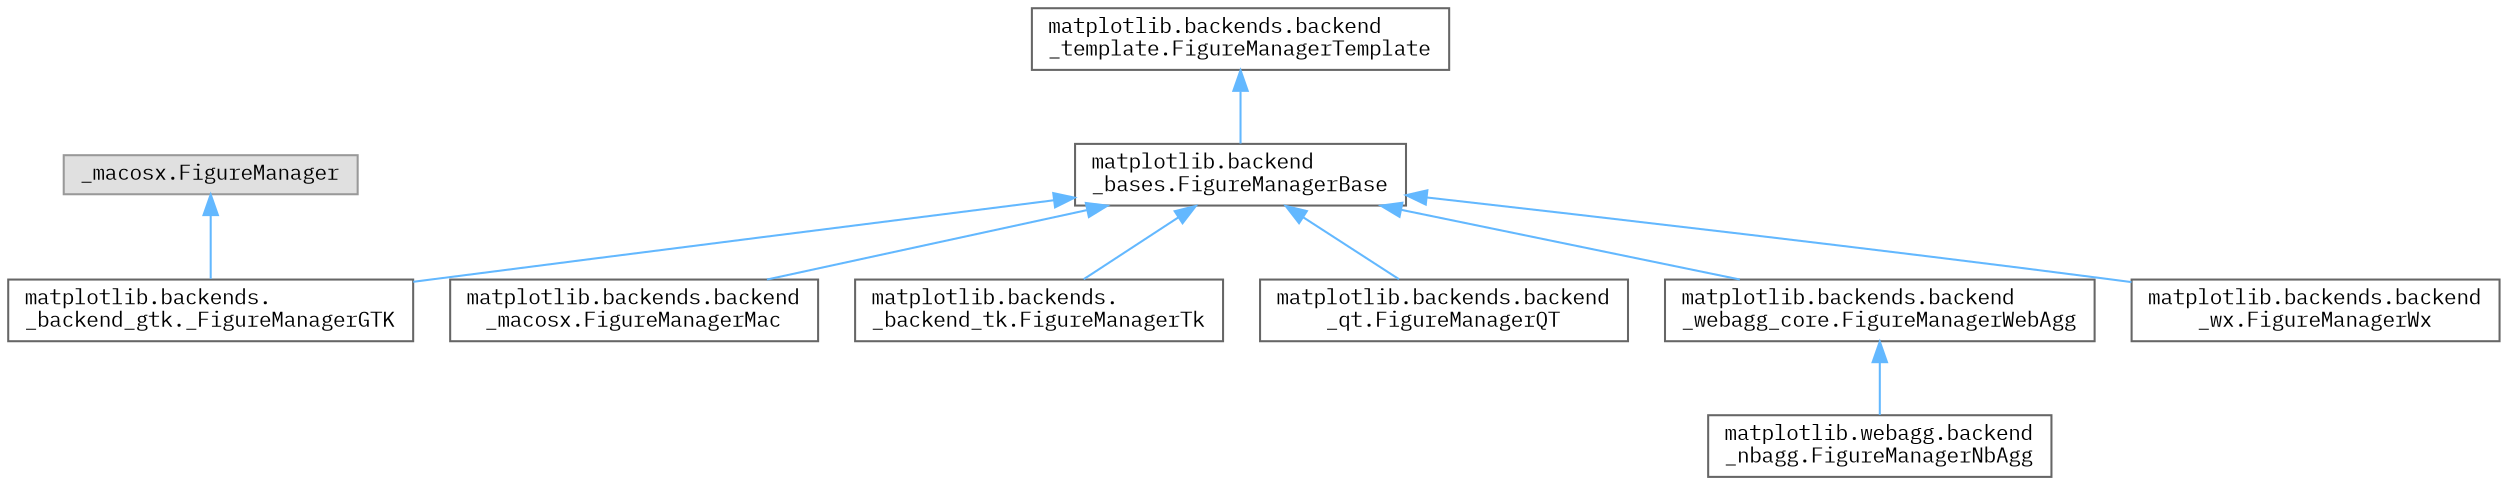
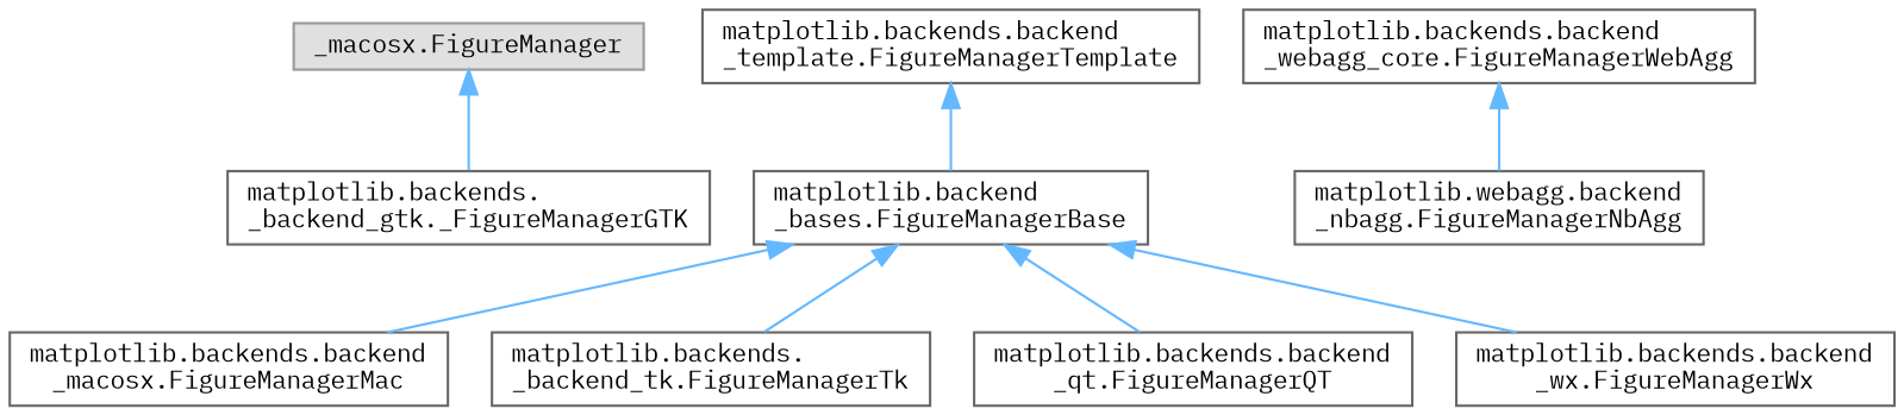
  digraph {
    fontname="IBM Plex Mono"
    rankdir=TB
    node [color=grey40 fillcolor=white fontname="IBM Plex Mono" fontsize=10 shape=box style=filled]
    edge [color=steelblue1 dir=back fontname="IBM Plex Mono" fontsize=10 labelfontname=Helvetica labelfontsize=10 style=solid]
    n1 [color=grey60 fillcolor="#E0E0E0" height=0.2 label="_macosx.FigureManager" width=0.4]
    n2 [height=0.2 label="matplotlib.backends.\l_backend_gtk._FigureManagerGTK" width=0.4]
    n3 [height=0.2 label="matplotlib.backends.backend\l_macosx.FigureManagerMac" width=0.4]
    n4 [height=0.2 label="matplotlib.backend\l_bases.FigureManagerBase" width=0.4]
    n5 [height=0.2 label="matplotlib.backends.\l_backend_tk.FigureManagerTk" width=0.4]
    n6 [height=0.2 label="matplotlib.backends.backend\l_qt.FigureManagerQT" width=0.4]
    n7 [height=0.2 label="matplotlib.backends.backend\l_webagg_core.FigureManagerWebAgg" width=0.4]
    n8 [height=0.2 label="matplotlib.backends.backend\l_wx.FigureManagerWx" width=0.4]
    n9 [height=0.2 label="matplotlib.backends.backend\l_template.FigureManagerTemplate" width=0.4]
    n10 [height=0.2 label="matplotlib.webagg.backend\l_nbagg.FigureManagerNbAgg" width=0.4]
    n1 -> n2
-   n4 -> n2
    n4 -> n3
    n4 -> n5
    n4 -> n6
-   n4 -> n7
    n4 -> n8
    n7 -> n10
    n9 -> n4
  }
